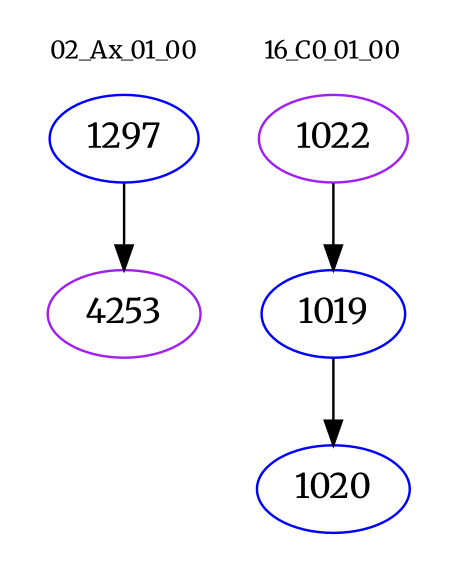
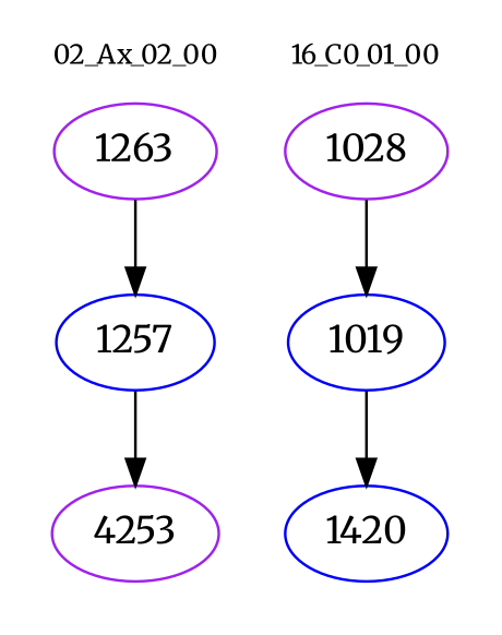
  digraph {
    fontname=Merriweather
    node [color=purple fontname=Merriweather]
    edge [color=black fontname=Merriweather]
-   n2 [color=blue label=1297]
+   n1 [label=1263]
+   n2 [color=blue label=1257]
    n3 [label=4253]
-   n4 [label=1022]
+   n4 [label=1028]
    n5 [color=blue label=1019]
-   n6 [color=blue label=1020]
+   n6 [color=blue label=1420]
    subgraph cluster_1 {
      color=white
      fontsize=10
-     label="02_Ax_01_00"
+     label="02_Ax_02_00"
+     n1
      n2
      n3
    }
    subgraph cluster_2 {
      color=white
      fontsize=10
      label="16_C0_01_00"
      n4
      n5
      n6
    }
+   n1 -> n2
    n2 -> n3
    n4 -> n5
    n5 -> n6
  }
